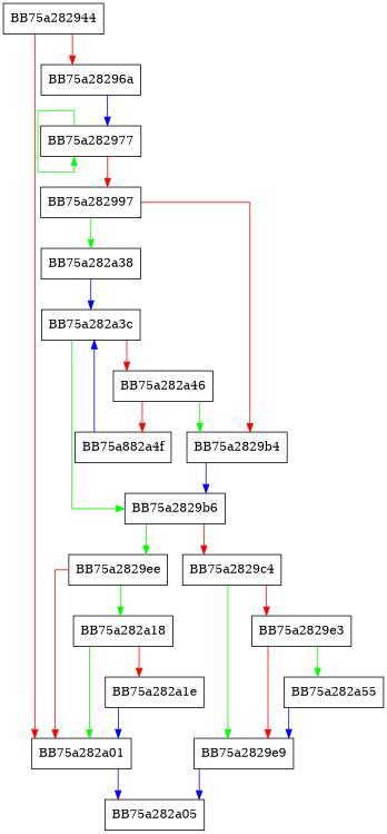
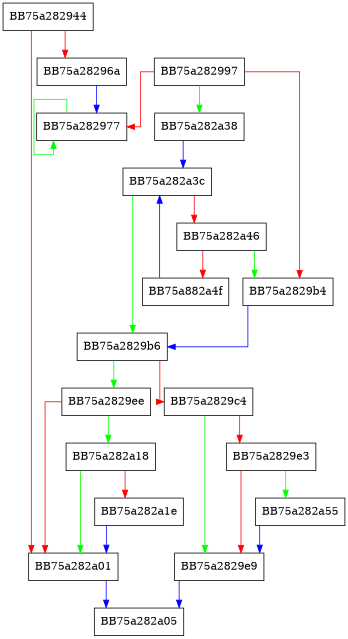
  digraph {
    splines=ortho
    node [shape=box]
    edge [color=red]
    BB75a282944
    BB75a282a01
    BB75a28296a
    BB75a282a05
    BB75a282977
    BB75a282997
    BB75a282a38
    BB75a2829b4
    BB75a282a3c
    BB75a2829b6
    BB75a282a46
    BB75a2829ee
    BB75a2829c4
    BB75a282a18
    BB75a2829e9
    BB75a2829e3
    BB75a282a1e
    BB75a282a55
    n19 [label=BB75a882a4f]
    BB75a282944 -> BB75a282a01
    BB75a282944 -> BB75a28296a
    BB75a282a01 -> BB75a282a05 [color=blue]
    BB75a28296a -> BB75a282977 [color=blue]
    BB75a282977 -> BB75a282977 [color=green]
-   BB75a282977 -> BB75a282997
+   BB75a282997 -> BB75a282977
    BB75a282997 -> BB75a282a38 [color=green]
    BB75a282997 -> BB75a2829b4
    BB75a282a38 -> BB75a282a3c [color=blue]
    BB75a2829b4 -> BB75a2829b6 [color=blue]
    BB75a282a3c -> BB75a2829b6 [color=green]
    BB75a282a3c -> BB75a282a46
    BB75a2829b6 -> BB75a2829ee [color=green]
    BB75a2829b6 -> BB75a2829c4
    BB75a282a46 -> BB75a2829b4 [color=green]
    BB75a282a46 -> n19
    BB75a2829ee -> BB75a282a01
    BB75a2829ee -> BB75a282a18 [color=green]
    BB75a2829c4 -> BB75a2829e9 [color=green]
    BB75a2829c4 -> BB75a2829e3
    BB75a282a18 -> BB75a282a01 [color=green]
    BB75a282a18 -> BB75a282a1e
    BB75a2829e9 -> BB75a282a05 [color=blue]
    BB75a2829e3 -> BB75a2829e9
    BB75a2829e3 -> BB75a282a55 [color=green]
    BB75a282a1e -> BB75a282a01 [color=blue]
    BB75a282a55 -> BB75a2829e9 [color=blue]
    n19 -> BB75a282a3c [color=blue]
  }
